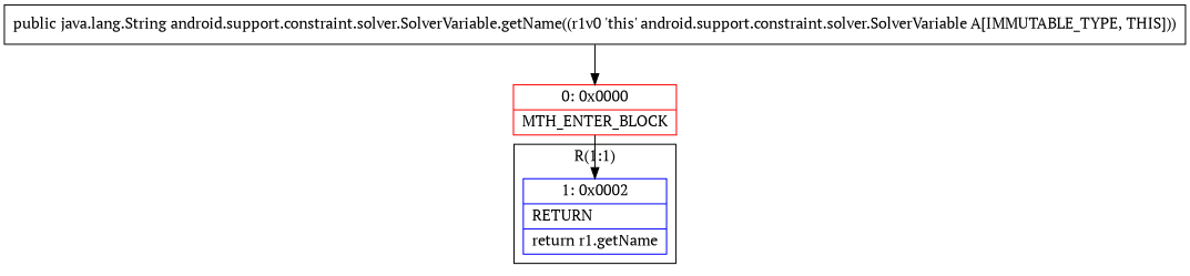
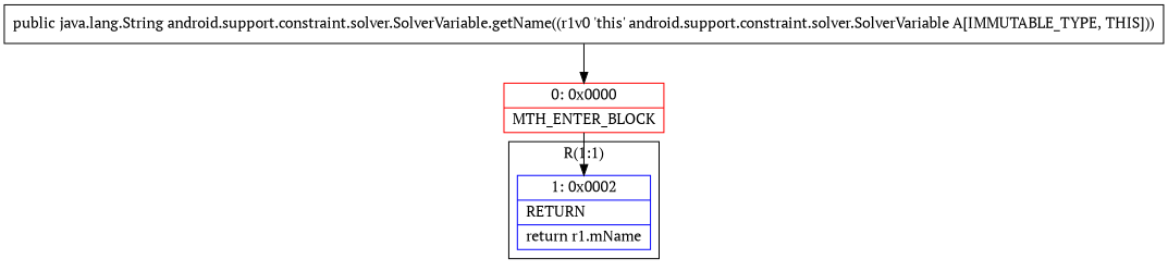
  digraph {
    fontname="PT Serif"
    node [shape=record fontname="PT Serif"]
    edge [fontname="PT Serif"]
-   n1 [color=blue label="{1\:\ 0x0002|RETURN\l|return r1.getName\l}"]
+   n1 [color=blue label="{1\:\ 0x0002|RETURN\l|return r1.mName\l}"]
    n2 [color=red label="{0\:\ 0x0000|MTH_ENTER_BLOCK\l}"]
    n3 [label="{public java.lang.String android.support.constraint.solver.SolverVariable.getName((r1v0 'this' android.support.constraint.solver.SolverVariable A[IMMUTABLE_TYPE, THIS])) }"]
    subgraph cluster_1 {
      label="R(1:1)"
      n1
    }
    n2 -> n1
    n3 -> n2
  }
